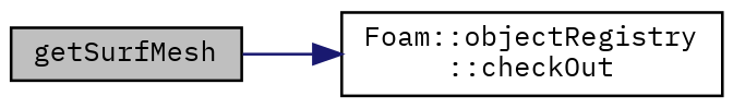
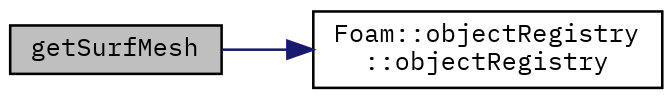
  digraph {
    rankdir=LR
    fontname="IBM Plex Mono"
    node [color=black fontname="IBM Plex Mono" fontsize=10 shape=record]
    n1 [fillcolor=grey75 fontcolor=black height=0.2 label=getSurfMesh style=filled width=0.4]
-   n2 [height=0.2 label="Foam::objectRegistry\l::checkOut" width=0.4]
+   n2 [height=0.2 label="Foam::objectRegistry\l::objectRegistry" width=0.4]
    n1 -> n2 [color=midnightblue fontname="IBM Plex Mono" fontsize=10 labelfontname=Helvetica labelfontsize=10 style=solid]
  }
